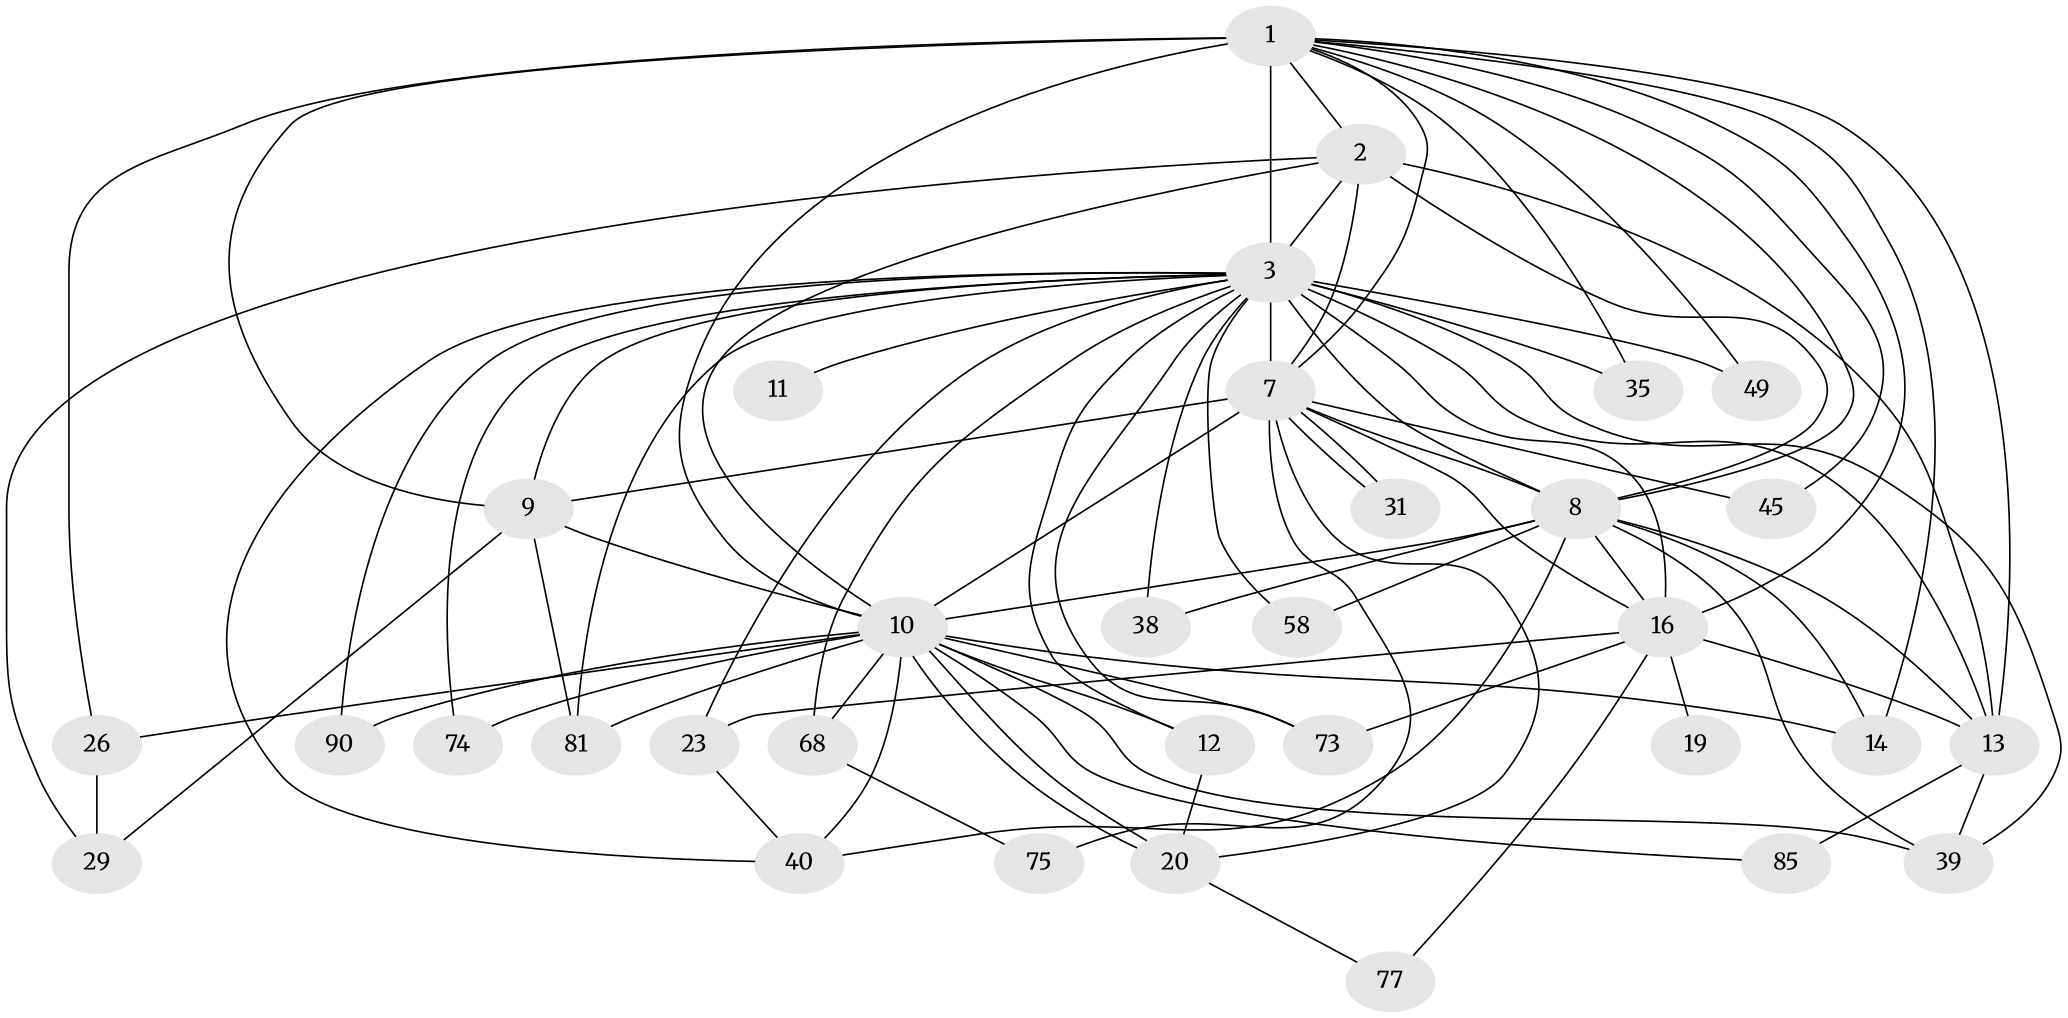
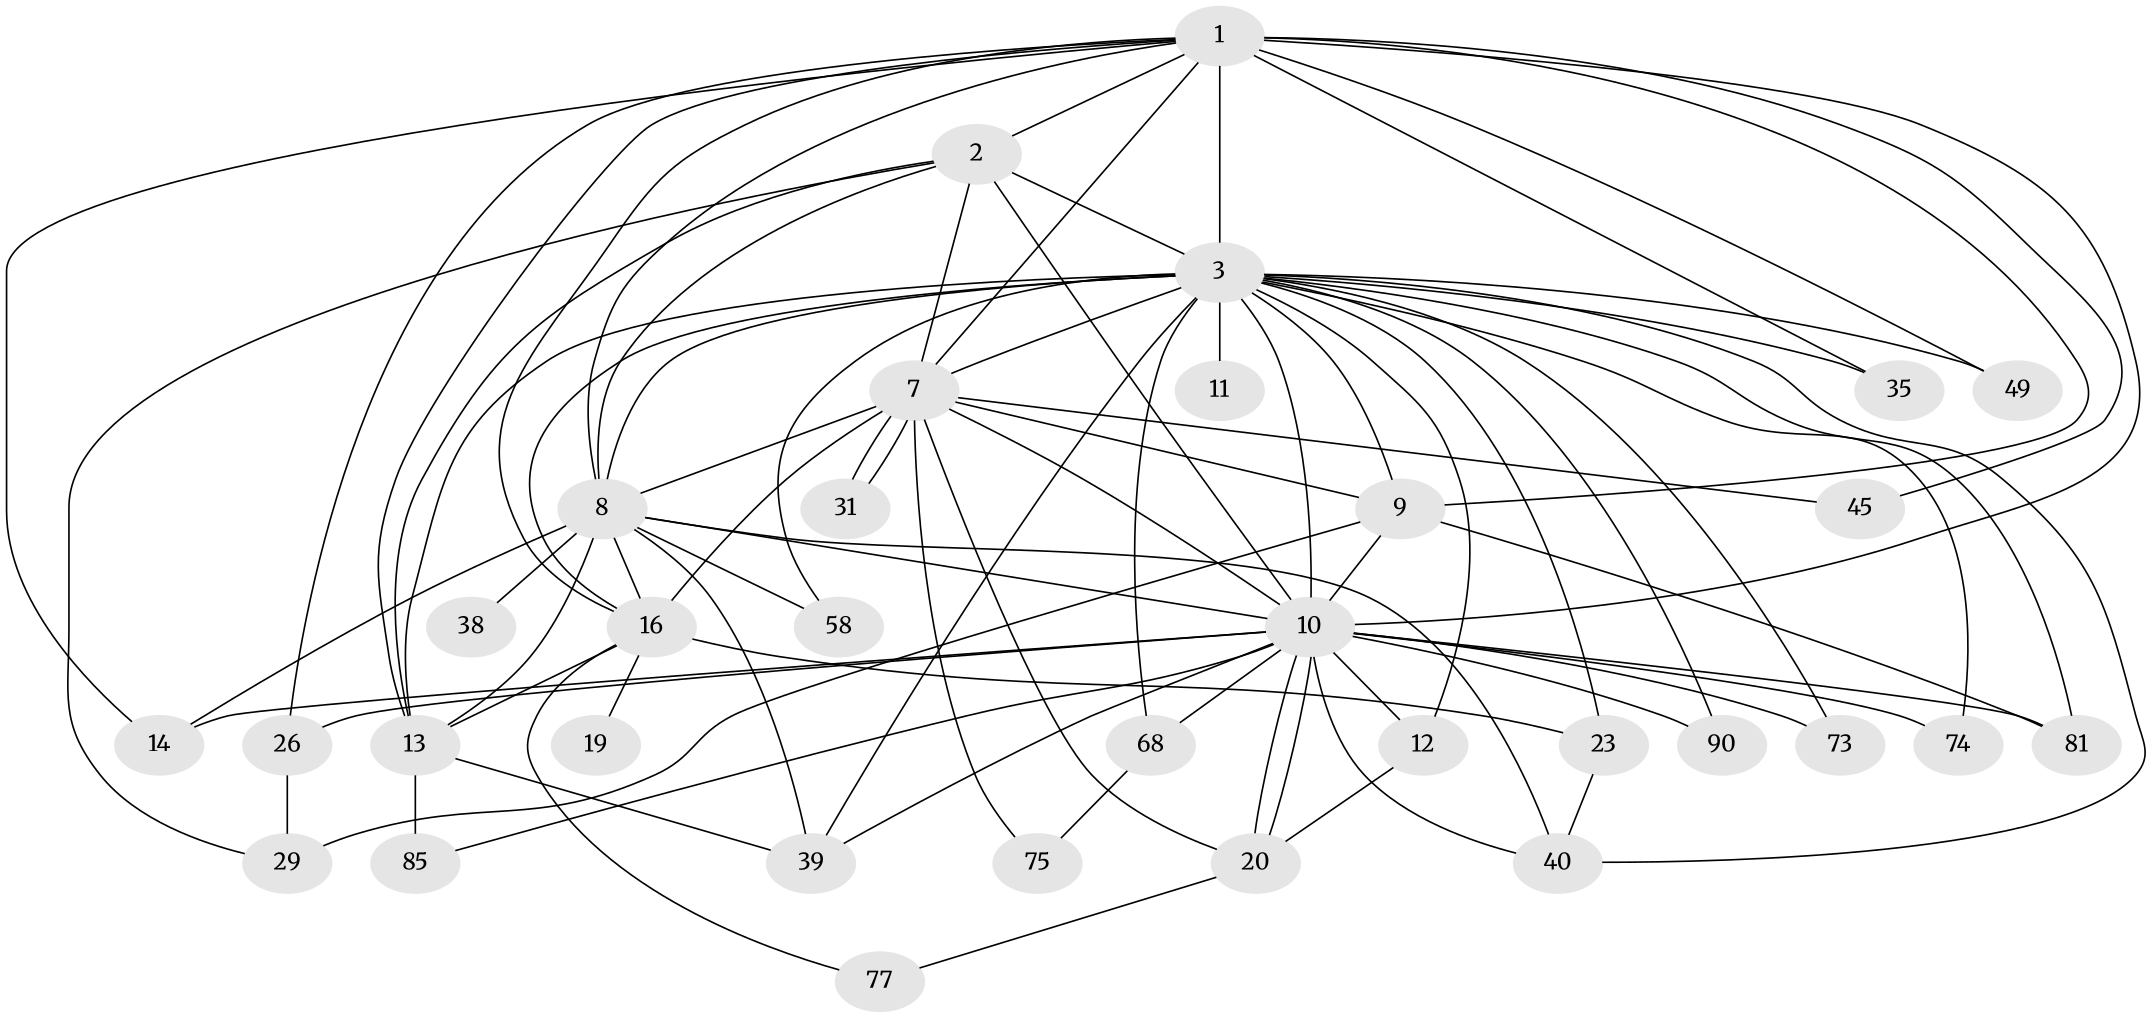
  graph {
    fontname=Merriweather
    node [color=gray90 fontname=Merriweather style=filled]
    edge [fontname=Merriweather]
    1 [super="+30"]
    2 [super="+34+107+25"]
    3 [super="+62+5+87+22+21+4+42"]
    7 [super="+37+101+61+69+79+27+54+89"]
    8 [super="+13+80+28+86"]
    9 [super="+48+51"]
    10 [super="+41+24"]
    14
    n9 [label=45]
    16 [super="+70+17+18"]
    26
    n12 [label=13 super="+36"]
    35 [super="+67"]
    49
    29
    11
    12
    23 [super="+46"]
    39 [super="+71"]
    40
    58
    68
    73 [super="+97"]
    74
    81 [super="+92"]
    90 [super="+105"]
    20 [super="+45+82"]
    31
    75
    38
    85
    19
    77
    1 -- 2
    1 -- 3 [weight=6]
    1 -- 7 [weight=3]
    1 -- 8
    1 -- 9
    1 -- 10 [weight=4]
    1 -- 14
    1 -- n9
    1 -- 16
    1 -- 26
    1 -- n12
    1 -- 35
    1 -- 49
    2 -- 3 [weight=5]
    2 -- 7
    2 -- 8 [weight=2]
    2 -- 10
    2 -- n12
    2 -- 29
    3 -- 7 [weight=9]
    3 -- 8 [weight=7]
    3 -- 9 [weight=6]
-   3 -- 38 [weight=5]
+   3 -- 10 [weight=5]
    3 -- 16 [weight=4]
    3 -- n12
    3 -- 35 [weight=4]
    3 -- 49 [weight=2]
    3 -- 11 [weight=2]
    3 -- 12
    3 -- 23 [weight=2]
    3 -- 39
    3 -- 40
    3 -- 58
    3 -- 68
    3 -- 73
    3 -- 74
    3 -- 81
    3 -- 90 [weight=2]
    7 -- 8 [weight=2]
    7 -- 9 [weight=6]
    7 -- 10 [weight=3]
    7 -- n9
    7 -- 16
    7 -- 20
    7 -- 31
    7 -- 31
    7 -- 75
    8 -- 10 [weight=4]
    8 -- 14
    8 -- 16 [weight=2]
    8 -- n12
    8 -- 39
    8 -- 40
    8 -- 58
    8 -- 38 [weight=2]
    9 -- 10
    9 -- 29
    9 -- 81
    10 -- 14
    10 -- 26
    10 -- 12
    10 -- 39
    10 -- 40
    10 -- 68
    10 -- 73
    10 -- 74 [weight=2]
    10 -- 81 [weight=2]
    10 -- 90
    10 -- 20 [weight=2]
    10 -- 20
    10 -- 85
    16 -- n12 [weight=2]
    16 -- 23
-   16 -- 73
    16 -- 19 [weight=2]
    16 -- 77
    26 -- 29
    n12 -- 39
    n12 -- 85
    12 -- 20
    23 -- 40
    68 -- 75
    20 -- 77
  }
